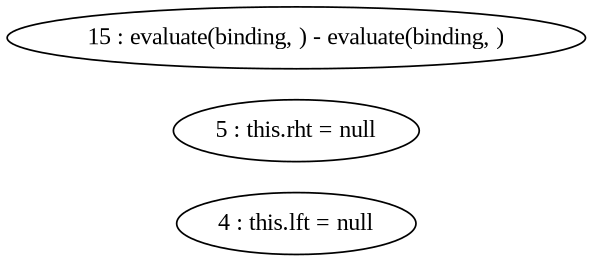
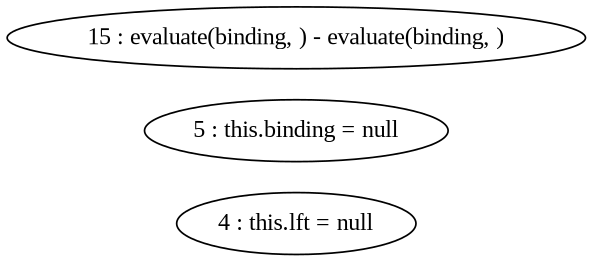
  digraph {
    rankdir=LR
    fontname="Liberation Serif"
    node [fontname="Liberation Serif"]
    "4 : this.lft = null"
-   "5 : this.rht = null"
+   "5 : this.rht = null" [label="5 : this.binding = null"]
    "15 : evaluate(binding, ) - evaluate(binding, )"
  }
